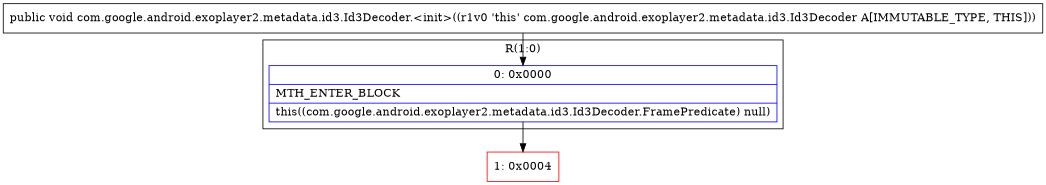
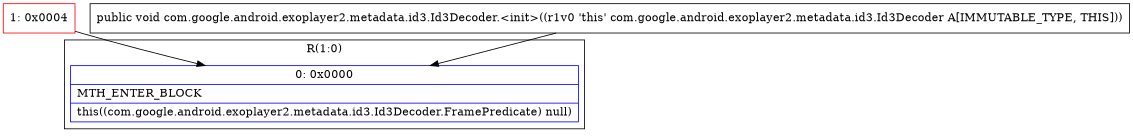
  digraph {
    node [shape=record]
    n1 [color=blue label="{0\:\ 0x0000|MTH_ENTER_BLOCK\l|this((com.google.android.exoplayer2.metadata.id3.Id3Decoder.FramePredicate) null)\l}"]
    n2 [color=red label="{1\:\ 0x0004}"]
    n3 [label="{public void com.google.android.exoplayer2.metadata.id3.Id3Decoder.\<init\>((r1v0 'this' com.google.android.exoplayer2.metadata.id3.Id3Decoder A[IMMUTABLE_TYPE, THIS])) }"]
    subgraph cluster_1 {
      label="R(1:0)"
      n1
    }
-   n1 -> n2
+   n2 -> n1
    n3 -> n1
  }
